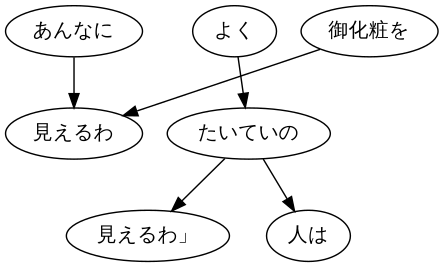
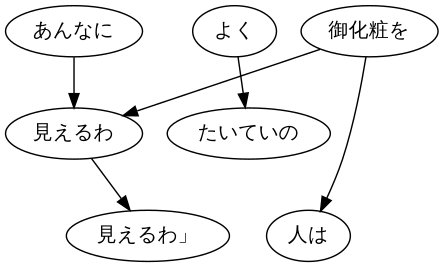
  digraph {
    n1 [label="あんなに"]
    n2 [label="見えるわ"]
    n3 [label="見えるわ」"]
    n4 [label="御化粧を"]
    n5 [label="たいていの"]
    n6 [label="人は"]
    n7 [label="よく"]
    n1 -> n2
-   n5 -> n3
+   n2 -> n3
    n4 -> n2
-   n5 -> n6
+   n4 -> n6
    n7 -> n5
  }
